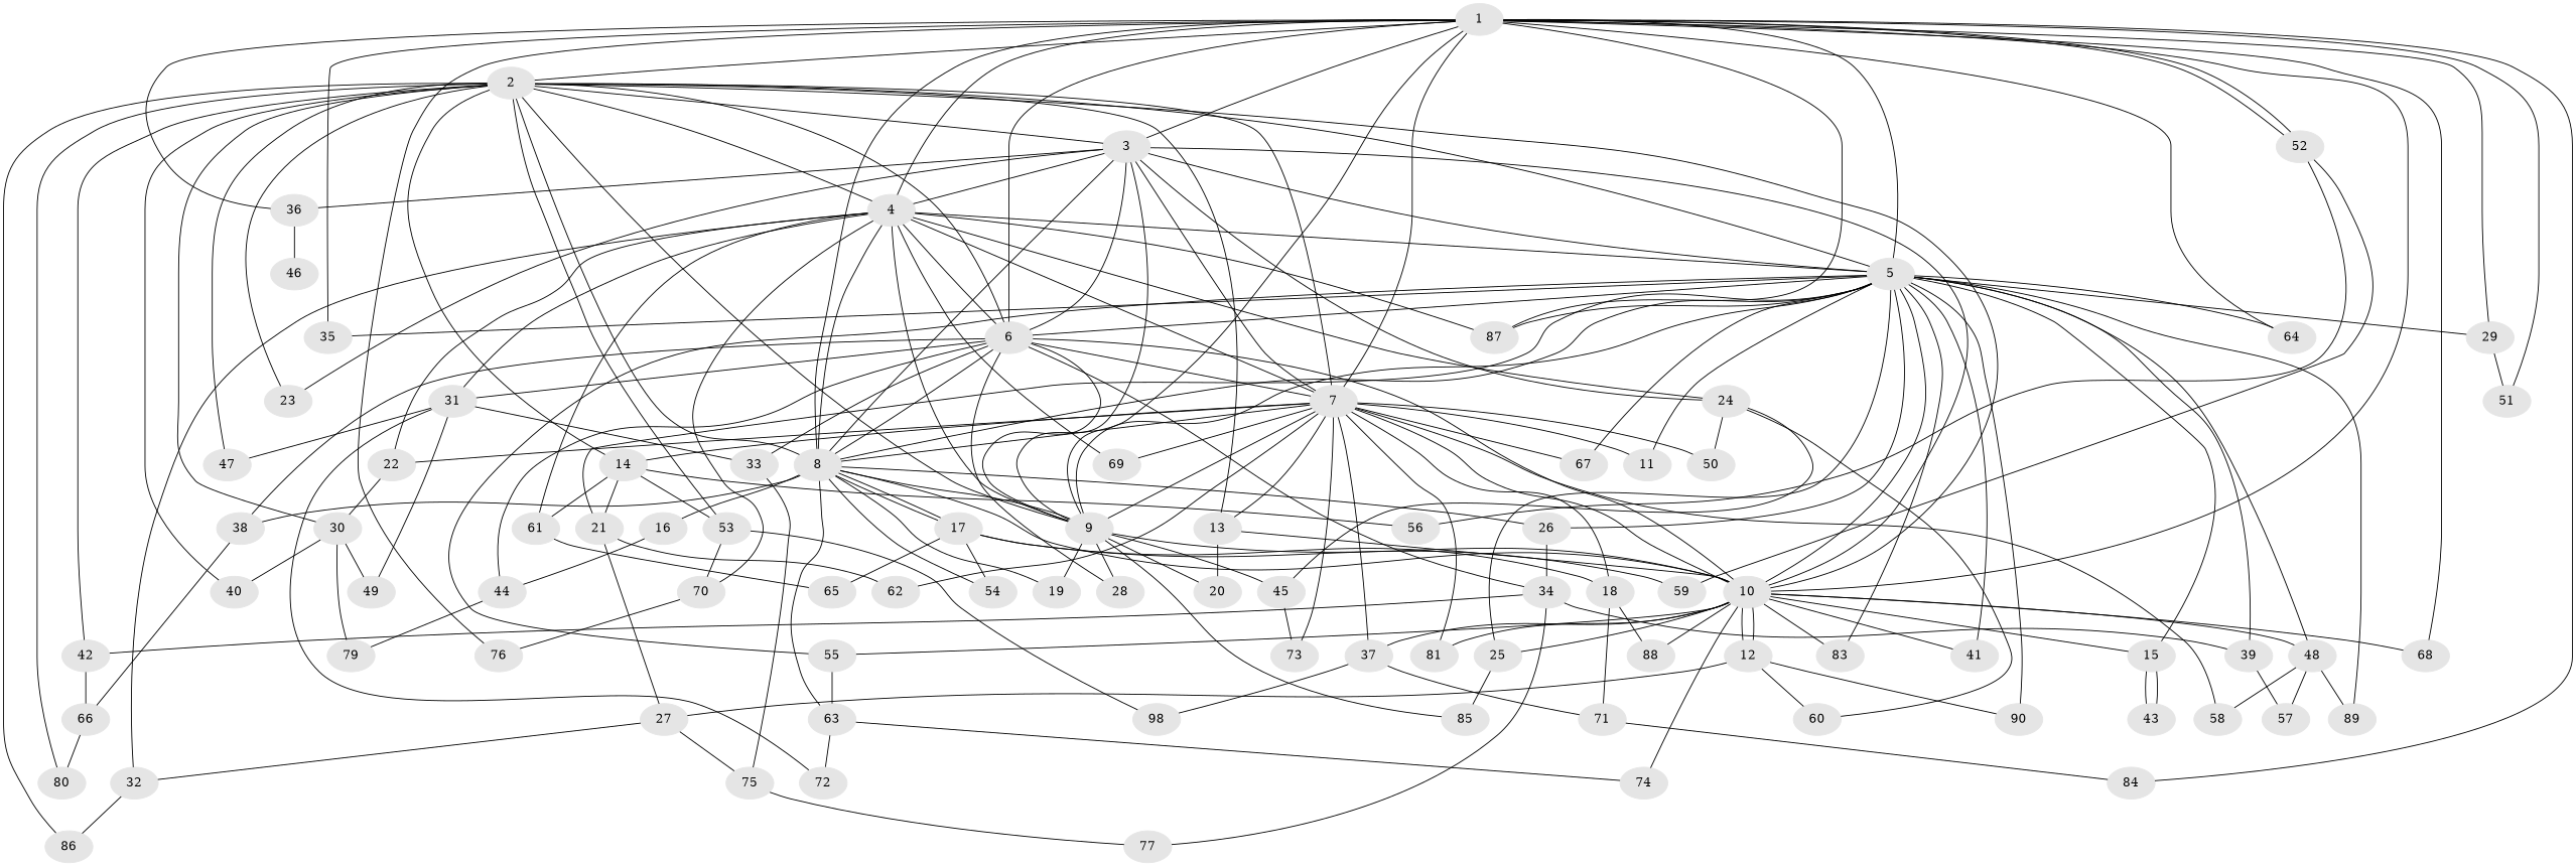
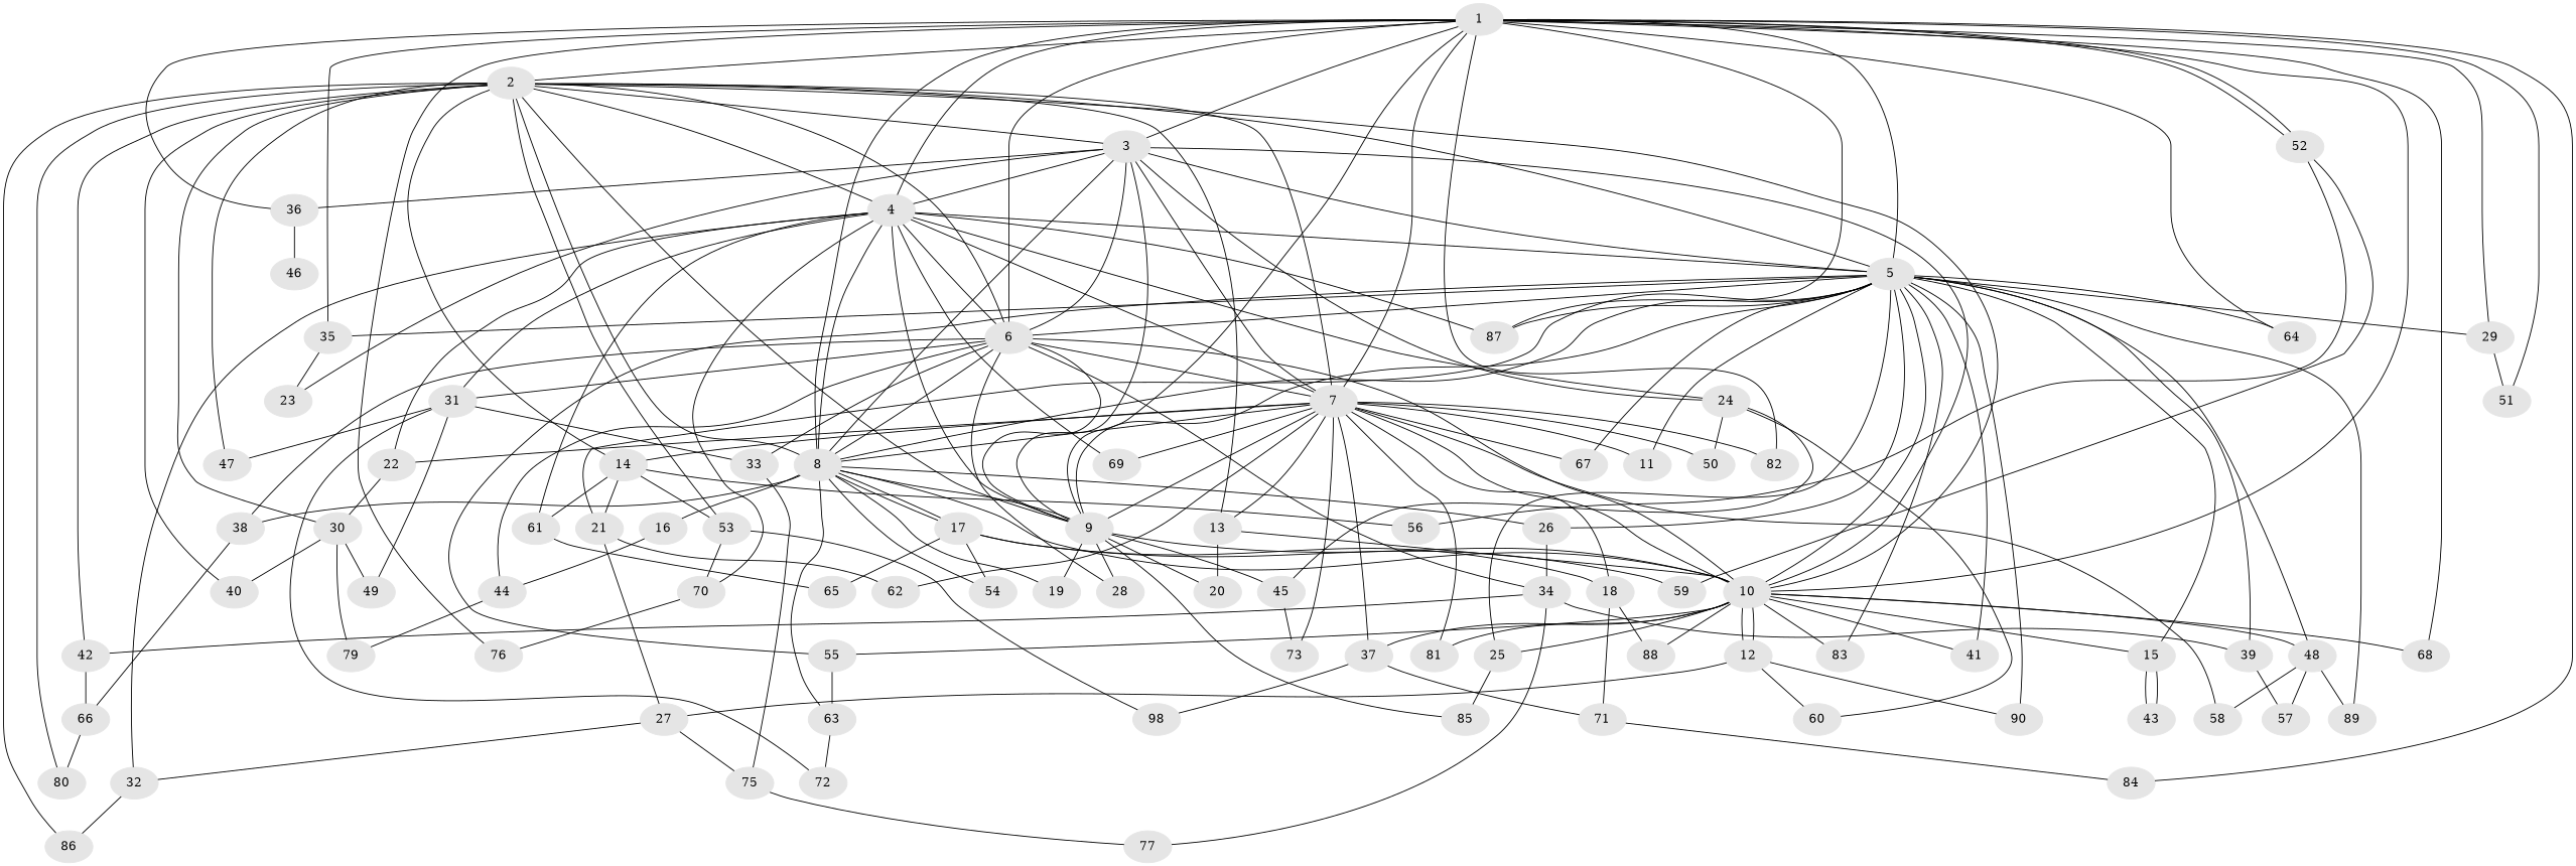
  graph {
    node [color=gray90 style=filled]
    1
    2
    3
    4
    5
    6
    7
    8
    9
    10
    29
    35
    36
    51
    52
    64
    68
    76
+   82
    84
    87
    13
    14
    23
    30
    40
    42
    47
    53
    80
    86
    24
    22
    31
    32
    61
    69
    70
    11
    15
    21
    25
    26
    39
    41
    48
    55
    67
    83
    89
    90
    28
    33
    34
    38
    44
    18
    37
    50
    58
    62
    73
    81
    16
    17
    19
    54
    63
    20
    45
    85
    12
-   74
    88
    46
    56
    59
    49
    79
    66
    n81 [label=98]
    60
    72
    65
    43
    27
    57
    75
    77
    71
    1 -- 2
    1 -- 3
    1 -- 4
    1 -- 5
    1 -- 6
    1 -- 7
    1 -- 8
    1 -- 9
    1 -- 10
    1 -- 29
    1 -- 35
    1 -- 36
    1 -- 51
    1 -- 52
    1 -- 52
    1 -- 64
    1 -- 68
    1 -- 76
+   1 -- 82
    1 -- 84
    1 -- 87
    2 -- 3
    2 -- 4
    2 -- 5
    2 -- 6
    2 -- 7
    2 -- 8
    2 -- 9
    2 -- 10
    2 -- 13
    2 -- 14
-   2 -- 23
+   35 -- 23
    2 -- 30
    2 -- 40
    2 -- 42
    2 -- 47
    2 -- 53
    2 -- 80
    2 -- 86
    3 -- 4
    3 -- 5
    3 -- 6
    3 -- 7
    3 -- 8
    3 -- 9
    3 -- 10
    3 -- 36
    3 -- 23
    3 -- 24
    4 -- 5
    4 -- 6
    4 -- 7
    4 -- 8
    4 -- 9
    4 -- 87
    4 -- 24
    4 -- 22
    4 -- 31
    4 -- 32
    4 -- 61
    4 -- 69
    4 -- 70
    5 -- 6
    5 -- 8
    5 -- 9
    5 -- 10
    5 -- 29
    5 -- 35
    5 -- 64
    5 -- 87
    5 -- 11
    5 -- 15
    5 -- 21
    5 -- 25
    5 -- 26
    5 -- 39
    5 -- 41
    5 -- 48
    5 -- 55
    5 -- 67
    5 -- 83
    5 -- 89
    5 -- 90
    6 -- 7
    6 -- 8
    6 -- 9
    6 -- 10
    6 -- 31
    6 -- 28
    6 -- 33
    6 -- 34
    6 -- 38
    6 -- 44
    7 -- 8
    7 -- 9
    7 -- 10
+   7 -- 82
    7 -- 13
    7 -- 14
    7 -- 22
    7 -- 69
    7 -- 11
    7 -- 67
    7 -- 18
    7 -- 37
    7 -- 50
    7 -- 58
    7 -- 62
    7 -- 73
    7 -- 81
    8 -- 9
    8 -- 10
    8 -- 26
    8 -- 38
    8 -- 16
    8 -- 17
    8 -- 17
    8 -- 19
    8 -- 54
    8 -- 63
    9 -- 10
    9 -- 28
    9 -- 19
    9 -- 20
    9 -- 45
    9 -- 85
    10 -- 68
    10 -- 15
    10 -- 25
    10 -- 41
    10 -- 48
    10 -- 55
    10 -- 83
    10 -- 37
    10 -- 81
    10 -- 12
    10 -- 12
-   10 -- 74
    10 -- 88
    29 -- 51
    36 -- 46
    52 -- 56
    52 -- 59
    13 -- 10
    13 -- 20
    14 -- 53
    14 -- 61
    14 -- 21
    14 -- 56
    30 -- 40
    30 -- 49
    30 -- 79
    42 -- 66
    53 -- 70
    53 -- n81
    24 -- 50
    24 -- 45
    24 -- 60
    22 -- 30
    31 -- 47
    31 -- 33
    31 -- 49
    31 -- 72
    32 -- 86
    61 -- 65
    70 -- 76
    15 -- 43
    15 -- 43
    21 -- 62
    21 -- 27
    25 -- 85
    26 -- 34
    39 -- 57
    48 -- 89
    48 -- 58
    48 -- 57
    55 -- 63
    33 -- 75
    34 -- 42
    34 -- 39
    34 -- 77
    38 -- 66
    44 -- 79
    18 -- 88
    18 -- 71
    37 -- n81
    37 -- 71
    16 -- 44
    17 -- 18
    17 -- 54
    17 -- 59
    17 -- 65
-   63 -- 74
    63 -- 72
    45 -- 73
    12 -- 90
    12 -- 60
    12 -- 27
    66 -- 80
    27 -- 32
    27 -- 75
    75 -- 77
    71 -- 84
  }
